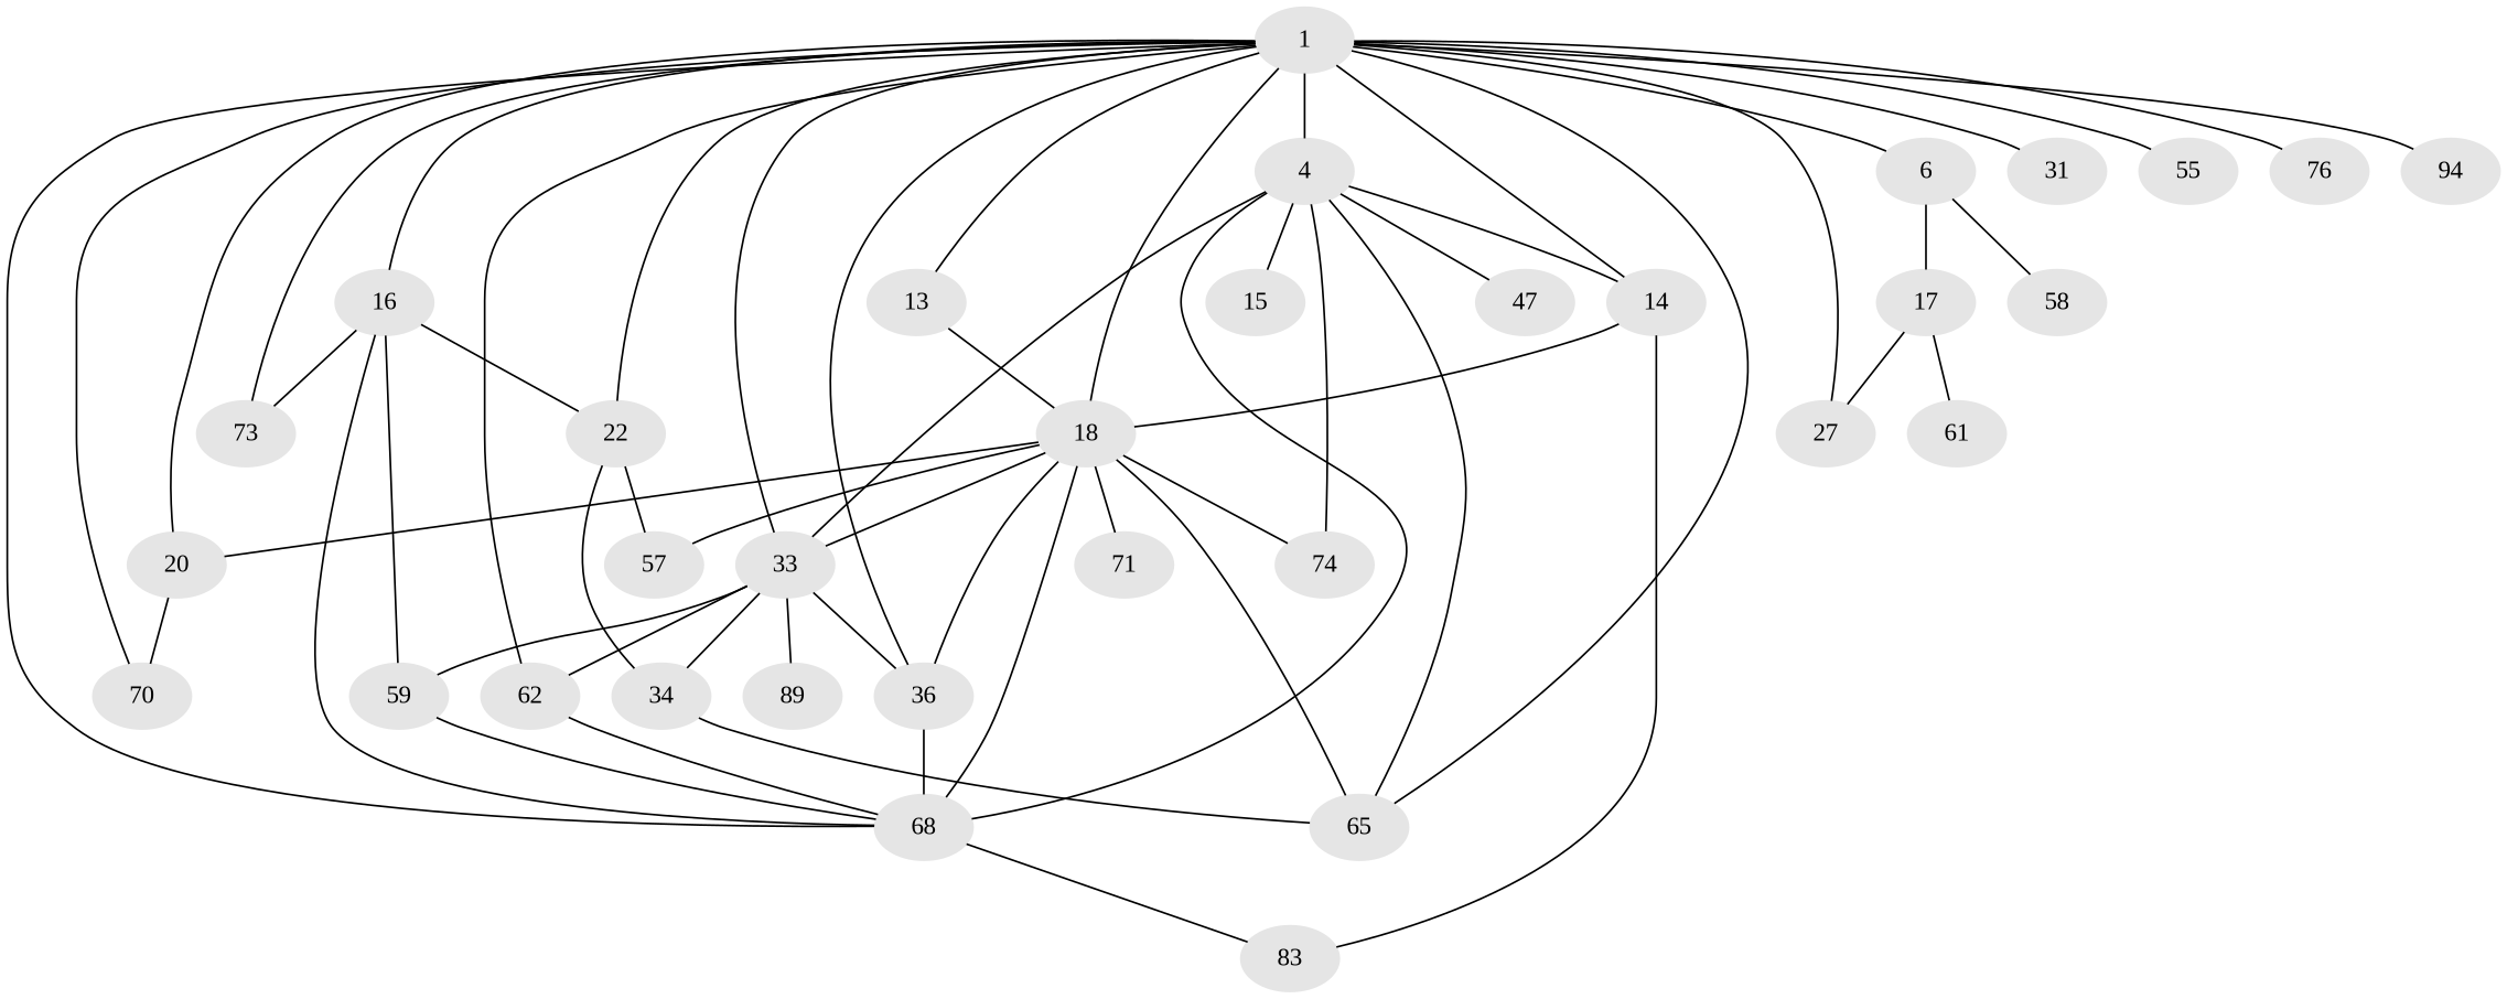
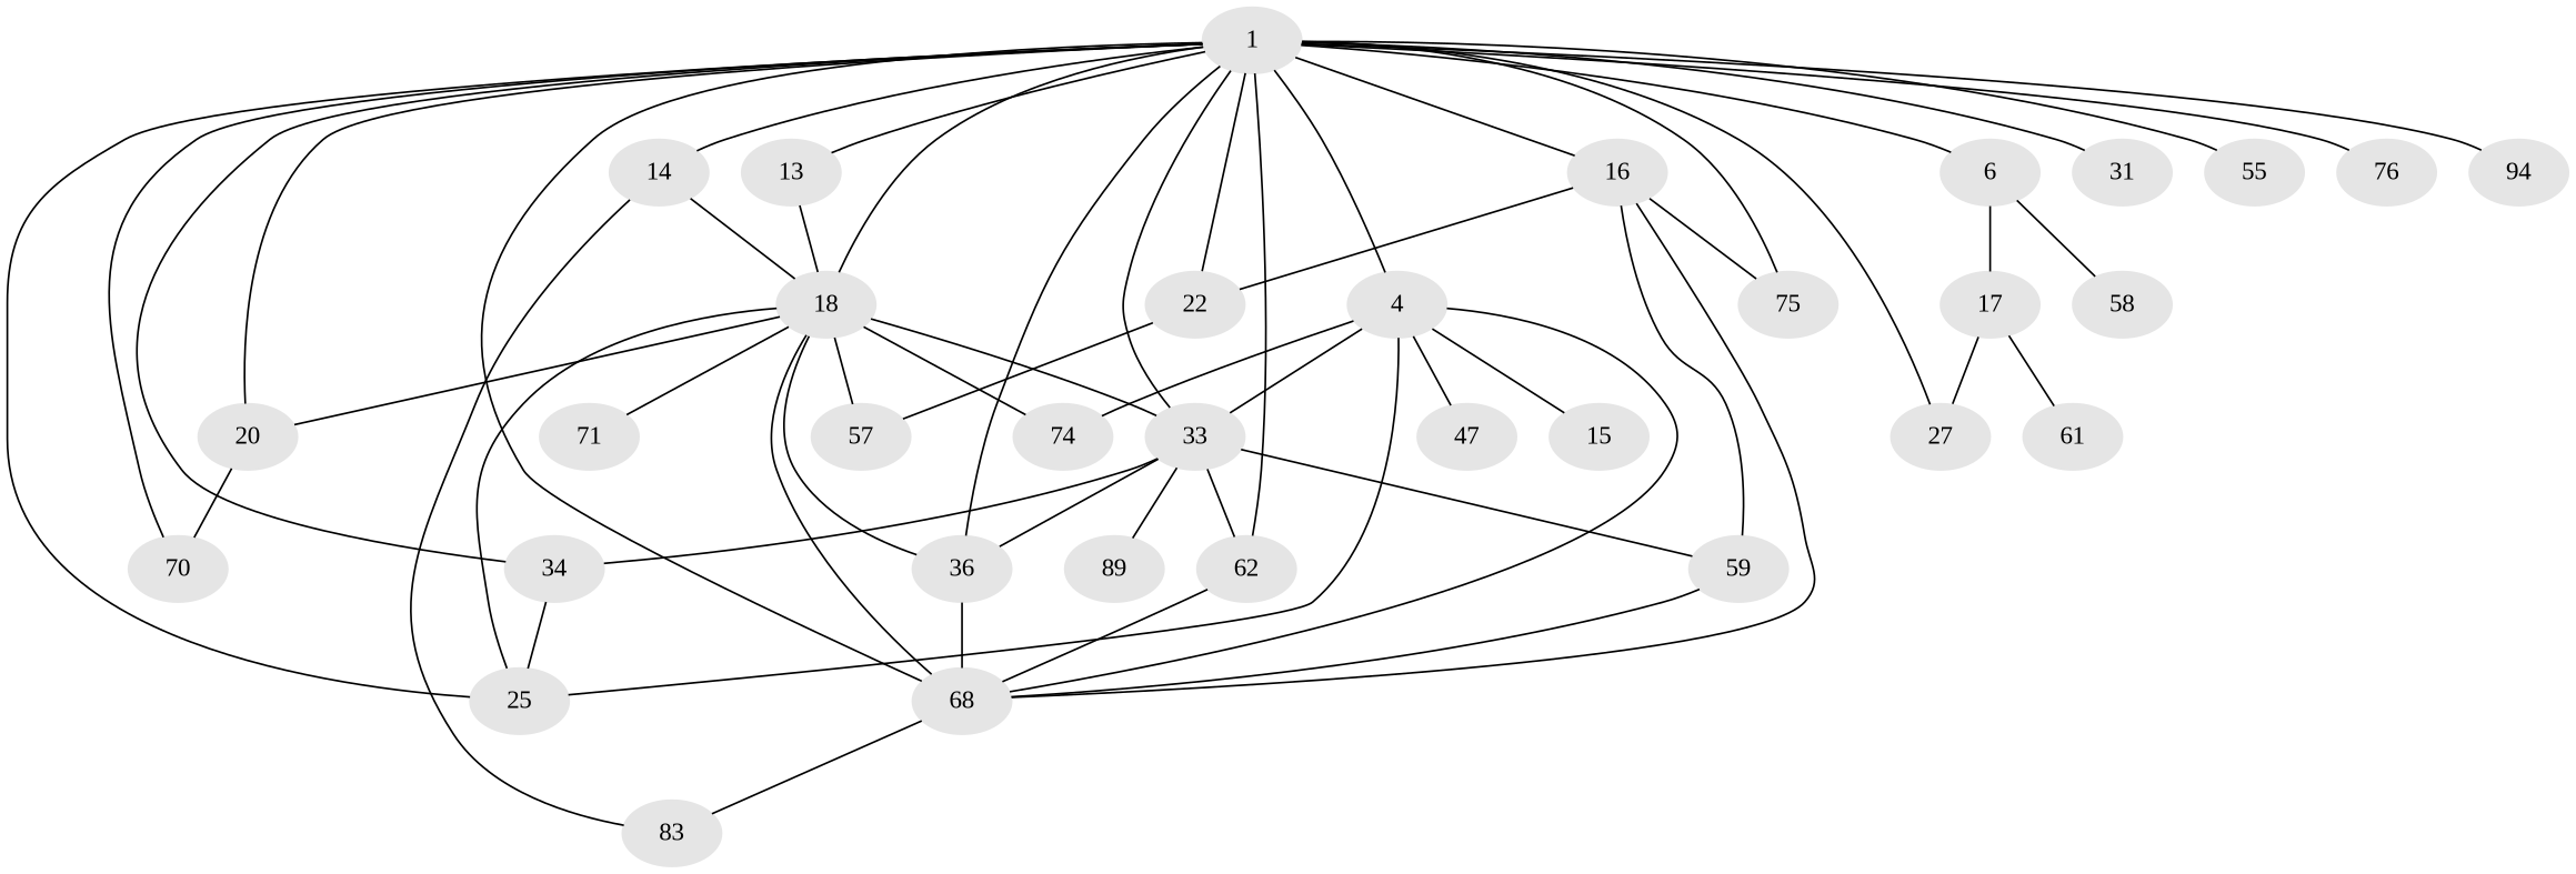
  graph {
    fontname="Liberation Serif"
    node [color=gray90 fontname="Liberation Serif" style=filled]
    edge [fontname="Liberation Serif"]
    1 [super="+9+5+53+2"]
    4 [super="+92+46+12+7+80+93"]
    6 [super="+42"]
    13
    14 [super="+87+63"]
    16 [super="+85+28+48"]
    18 [super="+67+25+56+86+21"]
    20 [super="+37"]
    22 [super="+26+105+64"]
    27 [super="+104+77"]
    31
    33 [super="+82+41+39"]
    34 [super="+50"]
    36 [super="+49+43"]
    55
    62 [super="+106"]
-   65 [super="+95"]
+   65 [super="+95" label=25]
    68 [super="+79+102+101"]
    70 [super="+72+90"]
-   75 [label=73]
+   75
    76
    94
    15
    47
    74 [super="+81"]
    17 [super="+57"]
    58
    83
    59 [super="+96+97"]
    n30 [label=57]
    71
    89 [super="+100+99"]
    61
    1 -- 4 [weight=4]
    1 -- 6
    1 -- 13
    1 -- 14 [weight=2]
    1 -- 16
    1 -- 18 [weight=2]
    1 -- 20
    1 -- 22
    1 -- 27 [weight=2]
    1 -- 31
    1 -- 33
-   22 -- 34
+   1 -- 34
    1 -- 36 [weight=2]
    1 -- 55
    1 -- 62
    1 -- 65
    1 -- 68
    1 -- 70
    1 -- 75
    1 -- 76
    1 -- 94
-   4 -- 14 [weight=2]
    4 -- 33
    4 -- 65
    4 -- 68
    4 -- 15
    4 -- 47
    4 -- 74 [weight=2]
    6 -- 17
    6 -- 58
    13 -- 18
    14 -- 18
    14 -- 83
    16 -- 22
    16 -- 68
    16 -- 75
    16 -- 59
    18 -- 20
    18 -- 33 [weight=3]
    18 -- 36
    18 -- 65
    18 -- 68 [weight=2]
    18 -- 74 [weight=2]
    18 -- n30
    18 -- 71
    20 -- 70
    22 -- n30
    33 -- 34
    33 -- 36
    33 -- 62
    33 -- 59
    33 -- 89
    34 -- 65
    36 -- 68
    62 -- 68
    68 -- 83
    17 -- 27
    17 -- 61
    59 -- 68
  }
